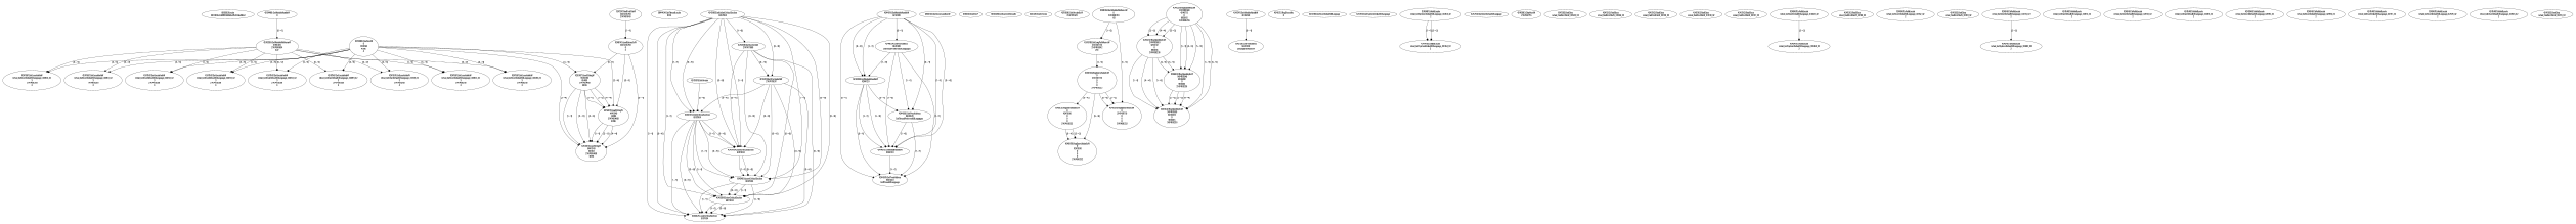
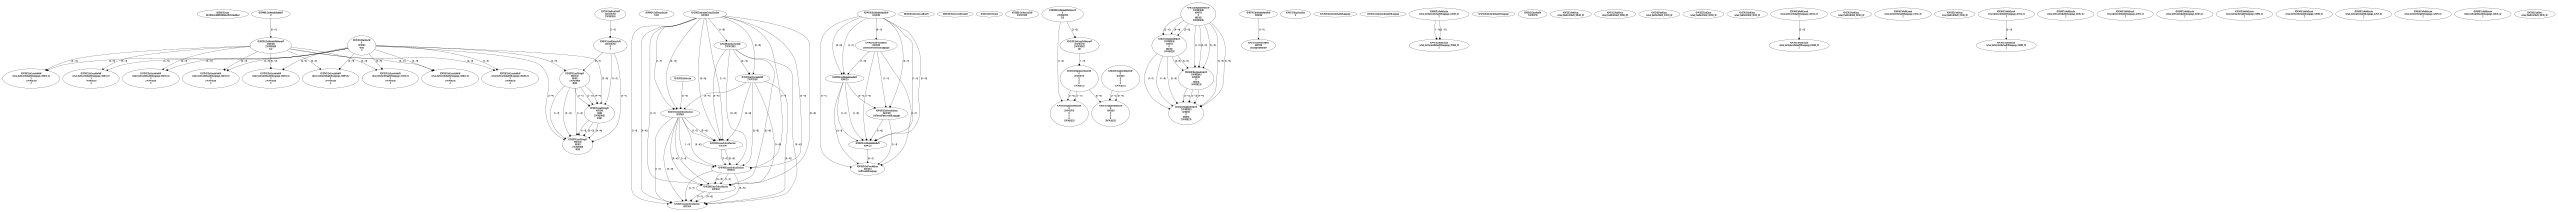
  digraph {
    fontname=Oswald
    node [fontname=Oswald]
    edge [arrowhead=box fontname=Oswald]
    n1 [label="6850628.main\n003383a1c68f832d0d4e857c94ed90ef"]
    n2 [label="4254480.GetModuleHandleW\n0"]
    n3 [label="4243306.GetModuleFileNameW\n4194304\n2147408904\n522"]
    n4 [label="4247567.GetLocaleInfoW\nretval_GetUserDefaultUILanguage_33860_32\n3\n2147408268\n4"]
    n5 [label="4247567.GetLocaleInfoW\nretval_GetUserDefaultUILanguage_33861_32\n3\n2147408268\n4"]
    n6 [label="4247567.GetLocaleInfoW\nretval_GetUserDefaultUILanguage_33058_32\n3\n2147408268\n4"]
    n7 [label="4247567.GetLocaleInfoW\nretval_GetUserDefaultUILanguage_33059_32\n3\n2147408268\n4"]
    n8 [label="4247567.GetLocaleInfoW\nretval_GetUserDefaultUILanguage_33083_32\n3\n2147408268\n4"]
    n9 [label="4247567.GetLocaleInfoW\nretval_GetUserDefaultUILanguage_33699_32\n3\n2147408268\n4"]
    n10 [label="4247567.GetLocaleInfoW\nretval_GetUserDefaultUILanguage_33749_32\n3\n2147408268\n4"]
    n11 [label="4247567.GetLocaleInfoW\nretval_GetUserDefaultUILanguage_33802_32\n3\n2147408268\n4"]
    n12 [label="4247567.GetLocaleInfoW\nretval_GetUserDefaultUILanguage_33084_32\n3\n2147408268\n4"]
    n13 [label="6844434.SetThreadLocale\n1024"]
    n14 [label="4243965.InitializeCriticalSection\n6917004"]
    n15 [label="4250188.GetSystemInfo\n2147417660"]
    n16 [label="4214413.GetStartupInfoW\n2147417624"]
    n17 [label="4245418.EnterCriticalSection\n6917004"]
    n18 [label="4245454.LeaveCriticalSection\n6917004"]
    n19 [label="4245469.LeaveCriticalSection\n6917004"]
    n20 [label="4245580.EnterCriticalSection\n6917004"]
    n21 [label="4245621.LeaveCriticalSection\n6917004"]
    n22 [label="4243979.GetVersion\n"]
    n23 [label="4244018.GetModuleHandleW\n4244120"]
    n24 [label="4244024.GetProcAddress\n9441320\nGetThreadPreferredUILanguages"]
    n25 [label="4244044.GetModuleHandleW\n4244120"]
    n26 [label="4244050.GetProcAddress\n9441320\nSetThreadPreferredUILanguages"]
    n27 [label="4244070.GetModuleHandleW\n4244120"]
    n28 [label="4244076.GetProcAddress\n9441320\nGetThreadUILanguage"]
    n29 [label="6844540.GetCommandLineW\n"]
-   n30 [label="6844560.GetACP\n"]
    n31 [label="6844580.GetCurrentThreadId\n"]
    n32 [label="4250204.GetVersion\n"]
    n33 [label="4276690.GetVersionExW\n2147417420"]
    n34 [label="4248064.GetModuleFileNameW\n0\n2147408370\n261"]
    n35 [label="4245785.GetLongPathNameW\n2147407710\n2147406542\n261"]
    n36 [label="4246599.RegQueryValueExW\n0\n2147407710\n0\n0\n0\n2147408232"]
    n37 [label="4246556.RegQueryValueExW\n0\n2147407710\n0\n0\n0\n2147408232"]
    n38 [label="4215383.CharNextW\n0\n1310704\n4096\n4"]
    n39 [label="4250073.LoadStringW\n9441340\n65485\n2147409468\n4096"]
    n40 [label="4250073.LoadStringW\n9441340\n65484\n2147409468\n4096"]
    n41 [label="4250073.LoadStringW\n9441340\n65483\n2147409468\n4096"]
    n42 [label="4246338.RegOpenKeyExW\n2147483649\n4246772\n0\n983065\n2147408236"]
    n43 [label="4246372.RegOpenKeyExW\n2147483650\n4246772\n0\n983065\n2147408236"]
    n44 [label="4246402.RegOpenKeyExW\n2147483649\n4246832\n0\n983065\n2147408236"]
    n45 [label="4246432.RegOpenKeyExW\n2147483650\n4246832\n0\n983065\n2147408236"]
    n46 [label="4245741.GetModuleHandleW\n4246160"]
    n47 [label="4245758.GetProcAddress\n9441320\nGetLongPathNameW"]
    n48 [label="4246635.RegQueryValueExW\n0\n4247000\n0\n0\n0\n2147408232"]
    n49 [label="4246676.RegQueryValueExW\n0\n4247000\n0\n0\n0\n2147408232"]
    n50 [label="4246722.RegCloseKey\n0"]
    n51 [label="4247883.GetUserDefaultUILanguage\n"]
    n52 [label="4247923.GetSystemDefaultUILanguage\n"]
    n53 [label="4245487.IsValidLocale\nretval_GetSystemDefaultUILanguage_33364_32\n2"]
    n54 [label="4244766.IsValidLocale\nretval_GetSystemDefaultUILanguage_33364_32\n2"]
    n55 [label="4247558.GetUserDefaultUILanguage\n"]
    n56 [label="4245683.CharNextW\n2147407716"]
    n57 [label="4247247.FindFirstFileW\n3224341740\n2147407640"]
    n58 [label="4248145.LoadLibraryExW\n3224341740\n0\n2"]
    n59 [label="4247263.FindClose\nretval_FindFirstFileW_33545_32"]
    n60 [label="4247263.FindClose\nretval_FindFirstFileW_33546_32"]
    n61 [label="4247263.FindClose\nretval_FindFirstFileW_33129_32"]
    n62 [label="4247263.FindClose\nretval_FindFirstFileW_33130_32"]
    n63 [label="4247263.FindClose\nretval_FindFirstFileW_33131_32"]
    n64 [label="4245487.IsValidLocale\nretval_GetUserDefaultUILanguage_33023_32\n2"]
    n65 [label="4245487.IsValidLocale\nretval_GetSystemDefaultUILanguage_33460_32\n2"]
    n66 [label="4247263.FindClose\nretval_FindFirstFileW_33780_32"]
    n67 [label="4245487.IsValidLocale\nretval_GetUserDefaultUILanguage_33152_32\n2"]
    n68 [label="4247263.FindClose\nretval_FindFirstFileW_33781_32"]
    n69 [label="4245487.IsValidLocale\nretval_GetUserDefaultUILanguage_33374_32\n2"]
    n70 [label="4245487.IsValidLocale\nretval_GetSystemDefaultUILanguage_33695_32\n2"]
    n71 [label="4245487.IsValidLocale\nretval_GetUserDefaultUILanguage_32812_32\n2"]
    n72 [label="4245487.IsValidLocale\nretval_GetUserDefaultUILanguage_32813_32\n2"]
    n73 [label="4245487.IsValidLocale\nretval_GetUserDefaultUILanguage_32814_32\n2"]
    n74 [label="4245487.IsValidLocale\nretval_GetUserDefaultUILanguage_32895_32\n2"]
    n75 [label="4245487.IsValidLocale\nretval_GetUserDefaultUILanguage_32896_32\n2"]
    n76 [label="4245487.IsValidLocale\nretval_GetUserDefaultUILanguage_32977_32\n2"]
    n77 [label="4245487.IsValidLocale\nretval_GetUserDefaultUILanguage_32978_32\n2"]
    n78 [label="4245487.IsValidLocale\nretval_GetUserDefaultUILanguage_32926_32\n2"]
    n79 [label="4247263.FindClose\nretval_FindFirstFileW_33215_32"]
    n2 -> n3 [arrowhead=dot label="(0-->1)"]
    n3 -> n4 [label="(0-->2)"]
    n3 -> n5 [arrowhead=dot label="(0-->2)"]
    n3 -> n6 [arrowhead=dot label="(0-->2)"]
    n3 -> n7 [label="(0-->2)"]
    n3 -> n8 [label="(0-->2)"]
    n3 -> n9 [arrowhead=dot label="(0-->2)"]
    n3 -> n10 [arrowhead=dot label="(0-->2)"]
    n3 -> n11 [label="(0-->2)"]
    n3 -> n12 [label="(0-->2)"]
    n14 -> n15 [arrowhead=dot label="(0-->0)"]
    n14 -> n16 [arrowhead=dot label="(0-->0)"]
    n14 -> n17 [label="(1-->1)"]
    n14 -> n17 [label="(0-->0)"]
    n14 -> n18 [arrowhead=dot label="(1-->1)"]
    n14 -> n18 [label="(0-->0)"]
    n14 -> n19 [label="(1-->1)"]
    n14 -> n19 [arrowhead=dot label="(0-->0)"]
    n14 -> n20 [label="(1-->1)"]
    n14 -> n20 [arrowhead=dot label="(0-->0)"]
    n14 -> n21 [arrowhead=dot label="(1-->1)"]
    n14 -> n21 [label="(0-->0)"]
    n15 -> n16 [label="(0-->0)"]
    n15 -> n18 [arrowhead=dot label="(0-->0)"]
    n15 -> n19 [arrowhead=dot label="(0-->0)"]
    n15 -> n20 [arrowhead=dot label="(0-->0)"]
    n15 -> n21 [label="(0-->0)"]
    n16 -> n17 [arrowhead=dot label="(0-->0)"]
    n16 -> n18 [label="(0-->0)"]
    n16 -> n19 [arrowhead=dot label="(0-->0)"]
    n16 -> n20 [label="(0-->0)"]
    n16 -> n21 [label="(0-->0)"]
    n17 -> n18 [arrowhead=dot label="(1-->1)"]
    n17 -> n18 [label="(0-->0)"]
    n17 -> n19 [label="(1-->1)"]
    n17 -> n19 [arrowhead=dot label="(0-->0)"]
    n17 -> n20 [arrowhead=dot label="(1-->1)"]
    n17 -> n20 [arrowhead=dot label="(0-->0)"]
    n17 -> n21 [arrowhead=dot label="(1-->1)"]
    n17 -> n21 [arrowhead=dot label="(0-->0)"]
    n18 -> n19 [arrowhead=dot label="(1-->1)"]
    n18 -> n19 [label="(0-->0)"]
    n19 -> n20 [arrowhead=dot label="(1-->1)"]
    n19 -> n20 [label="(0-->0)"]
    n19 -> n21 [label="(1-->1)"]
    n19 -> n21 [arrowhead=dot label="(0-->0)"]
    n20 -> n21 [label="(1-->1)"]
    n20 -> n21 [label="(0-->0)"]
    n22 -> n17 [label="(0-->0)"]
    n23 -> n24 [arrowhead=dot label="(0-->1)"]
    n23 -> n25 [label="(1-->1)"]
    n23 -> n25 [arrowhead=dot label="(0-->0)"]
    n23 -> n26 [label="(0-->1)"]
    n23 -> n27 [label="(1-->1)"]
    n23 -> n27 [arrowhead=dot label="(0-->0)"]
    n23 -> n28 [arrowhead=dot label="(0-->1)"]
    n24 -> n25 [arrowhead=dot label="(1-->0)"]
    n24 -> n26 [arrowhead=dot label="(1-->1)"]
    n24 -> n27 [label="(1-->0)"]
    n24 -> n28 [label="(1-->1)"]
    n25 -> n26 [label="(0-->1)"]
    n25 -> n27 [arrowhead=dot label="(1-->1)"]
    n25 -> n27 [label="(0-->0)"]
    n25 -> n28 [arrowhead=dot label="(0-->1)"]
    n26 -> n27 [label="(1-->0)"]
    n26 -> n28 [arrowhead=dot label="(1-->1)"]
    n27 -> n28 [arrowhead=dot label="(0-->1)"]
    n34 -> n35 [label="(3-->3)"]
    n34 -> n36 [arrowhead=dot label="(1-->2)"]
    n35 -> n37 [label="(1-->2)"]
    n37 -> n36 [label="(2-->2)"]
    n37 -> n36 [arrowhead=dot label="(6-->6)"]
-   n37 -> n48 [arrowhead=dot label="(6-->6)"]
    n37 -> n49 [arrowhead=dot label="(6-->6)"]
    n38 -> n4 [label="(4-->4)"]
    n38 -> n5 [arrowhead=dot label="(4-->4)"]
    n38 -> n6 [label="(4-->4)"]
    n38 -> n7 [label="(4-->4)"]
    n38 -> n8 [label="(4-->4)"]
    n38 -> n9 [label="(4-->4)"]
    n38 -> n10 [label="(4-->4)"]
    n38 -> n11 [label="(4-->4)"]
    n38 -> n12 [label="(4-->4)"]
    n38 -> n39 [label="(3-->4)"]
    n38 -> n40 [arrowhead=dot label="(3-->4)"]
    n38 -> n41 [arrowhead=dot label="(3-->4)"]
    n39 -> n40 [label="(1-->1)"]
    n39 -> n40 [arrowhead=dot label="(3-->3)"]
    n39 -> n40 [label="(4-->4)"]
    n39 -> n41 [arrowhead=dot label="(1-->1)"]
    n39 -> n41 [label="(3-->3)"]
    n39 -> n41 [label="(4-->4)"]
    n40 -> n41 [label="(1-->1)"]
    n40 -> n41 [label="(3-->3)"]
    n40 -> n41 [arrowhead=dot label="(4-->4)"]
    n42 -> n43 [label="(2-->2)"]
    n42 -> n43 [arrowhead=dot label="(4-->4)"]
    n42 -> n43 [arrowhead=dot label="(5-->5)"]
    n42 -> n44 [label="(1-->1)"]
    n42 -> n44 [label="(4-->4)"]
    n42 -> n44 [arrowhead=dot label="(5-->5)"]
    n42 -> n45 [label="(4-->4)"]
    n42 -> n45 [arrowhead=dot label="(5-->5)"]
    n43 -> n44 [arrowhead=dot label="(4-->4)"]
    n43 -> n44 [arrowhead=dot label="(5-->5)"]
    n43 -> n45 [arrowhead=dot label="(1-->1)"]
    n43 -> n45 [arrowhead=dot label="(4-->4)"]
    n43 -> n45 [label="(5-->5)"]
    n44 -> n45 [label="(2-->2)"]
    n44 -> n45 [label="(4-->4)"]
    n44 -> n45 [arrowhead=dot label="(5-->5)"]
    n46 -> n47 [arrowhead=dot label="(0-->1)"]
    n48 -> n49 [label="(2-->2)"]
    n48 -> n49 [arrowhead=dot label="(6-->6)"]
    n53 -> n54 [label="(1-->1)"]
    n53 -> n54 [label="(2-->2)"]
    n57 -> n58 [label="(1-->1)"]
    n58 -> n39 [arrowhead=dot label="(0-->1)"]
    n58 -> n40 [arrowhead=dot label="(0-->1)"]
    n58 -> n41 [label="(0-->1)"]
    n64 -> n65 [label="(2-->2)"]
    n69 -> n70 [arrowhead=dot label="(2-->2)"]
  }
